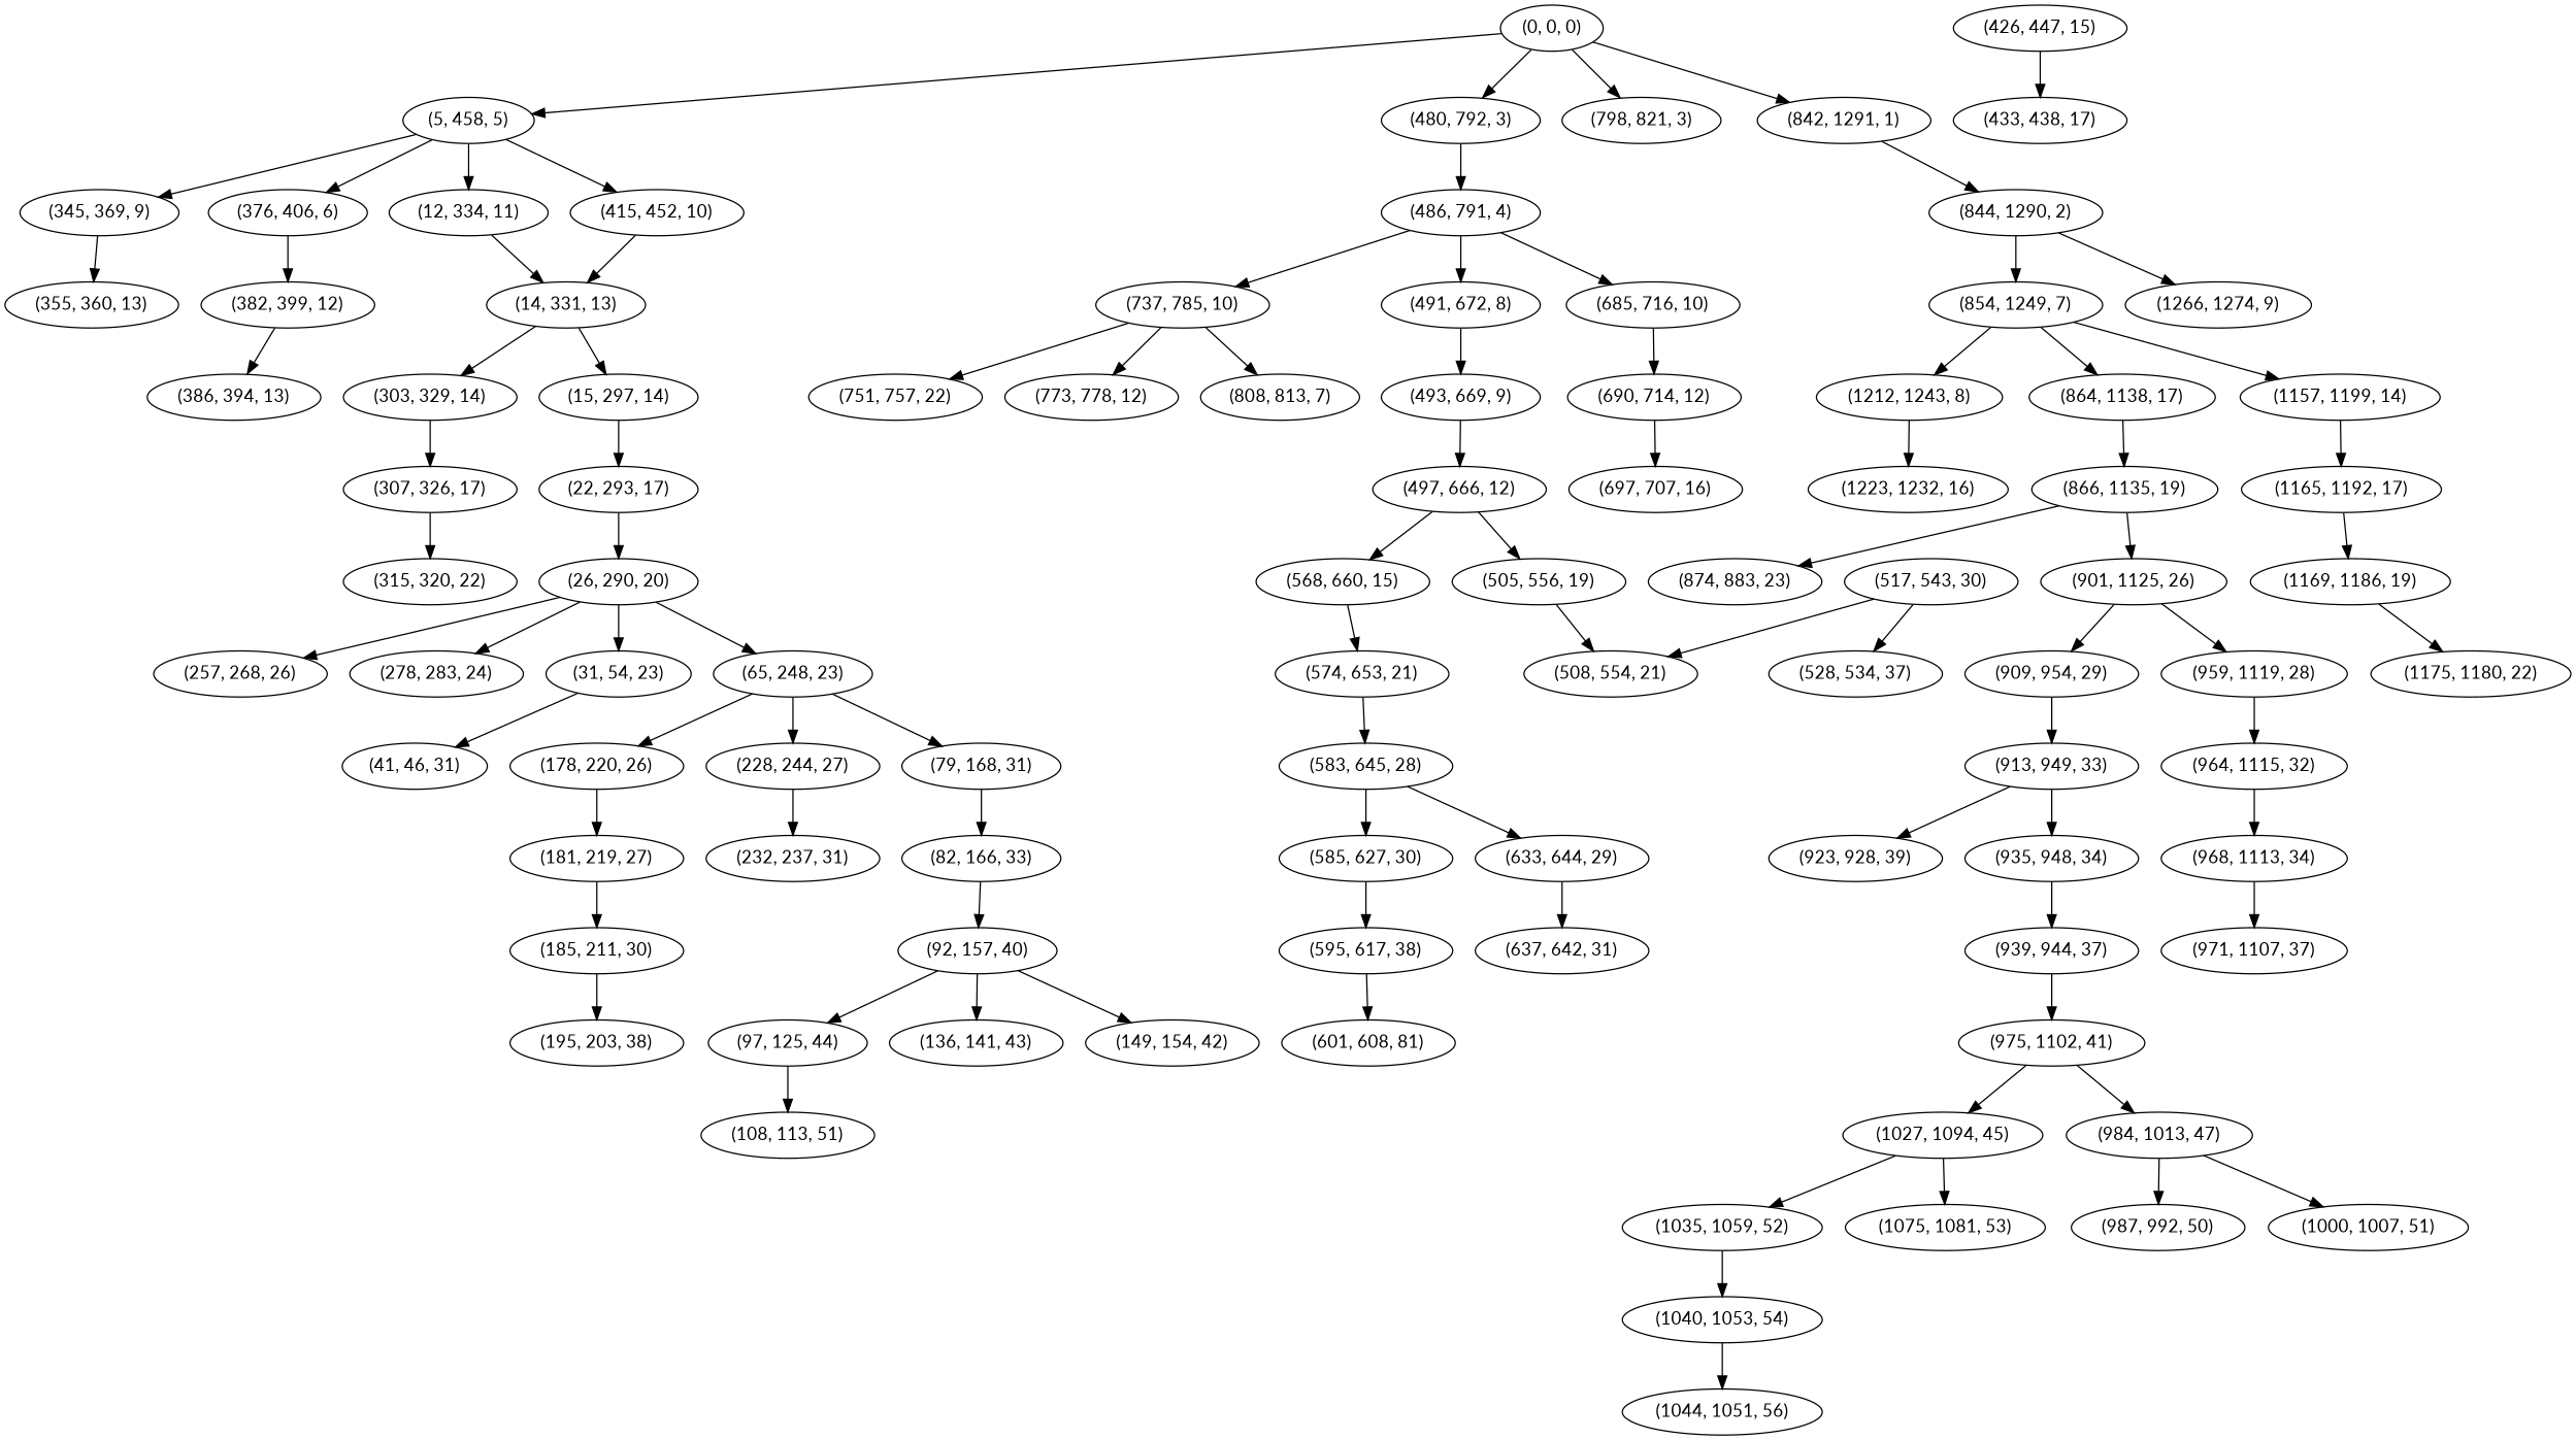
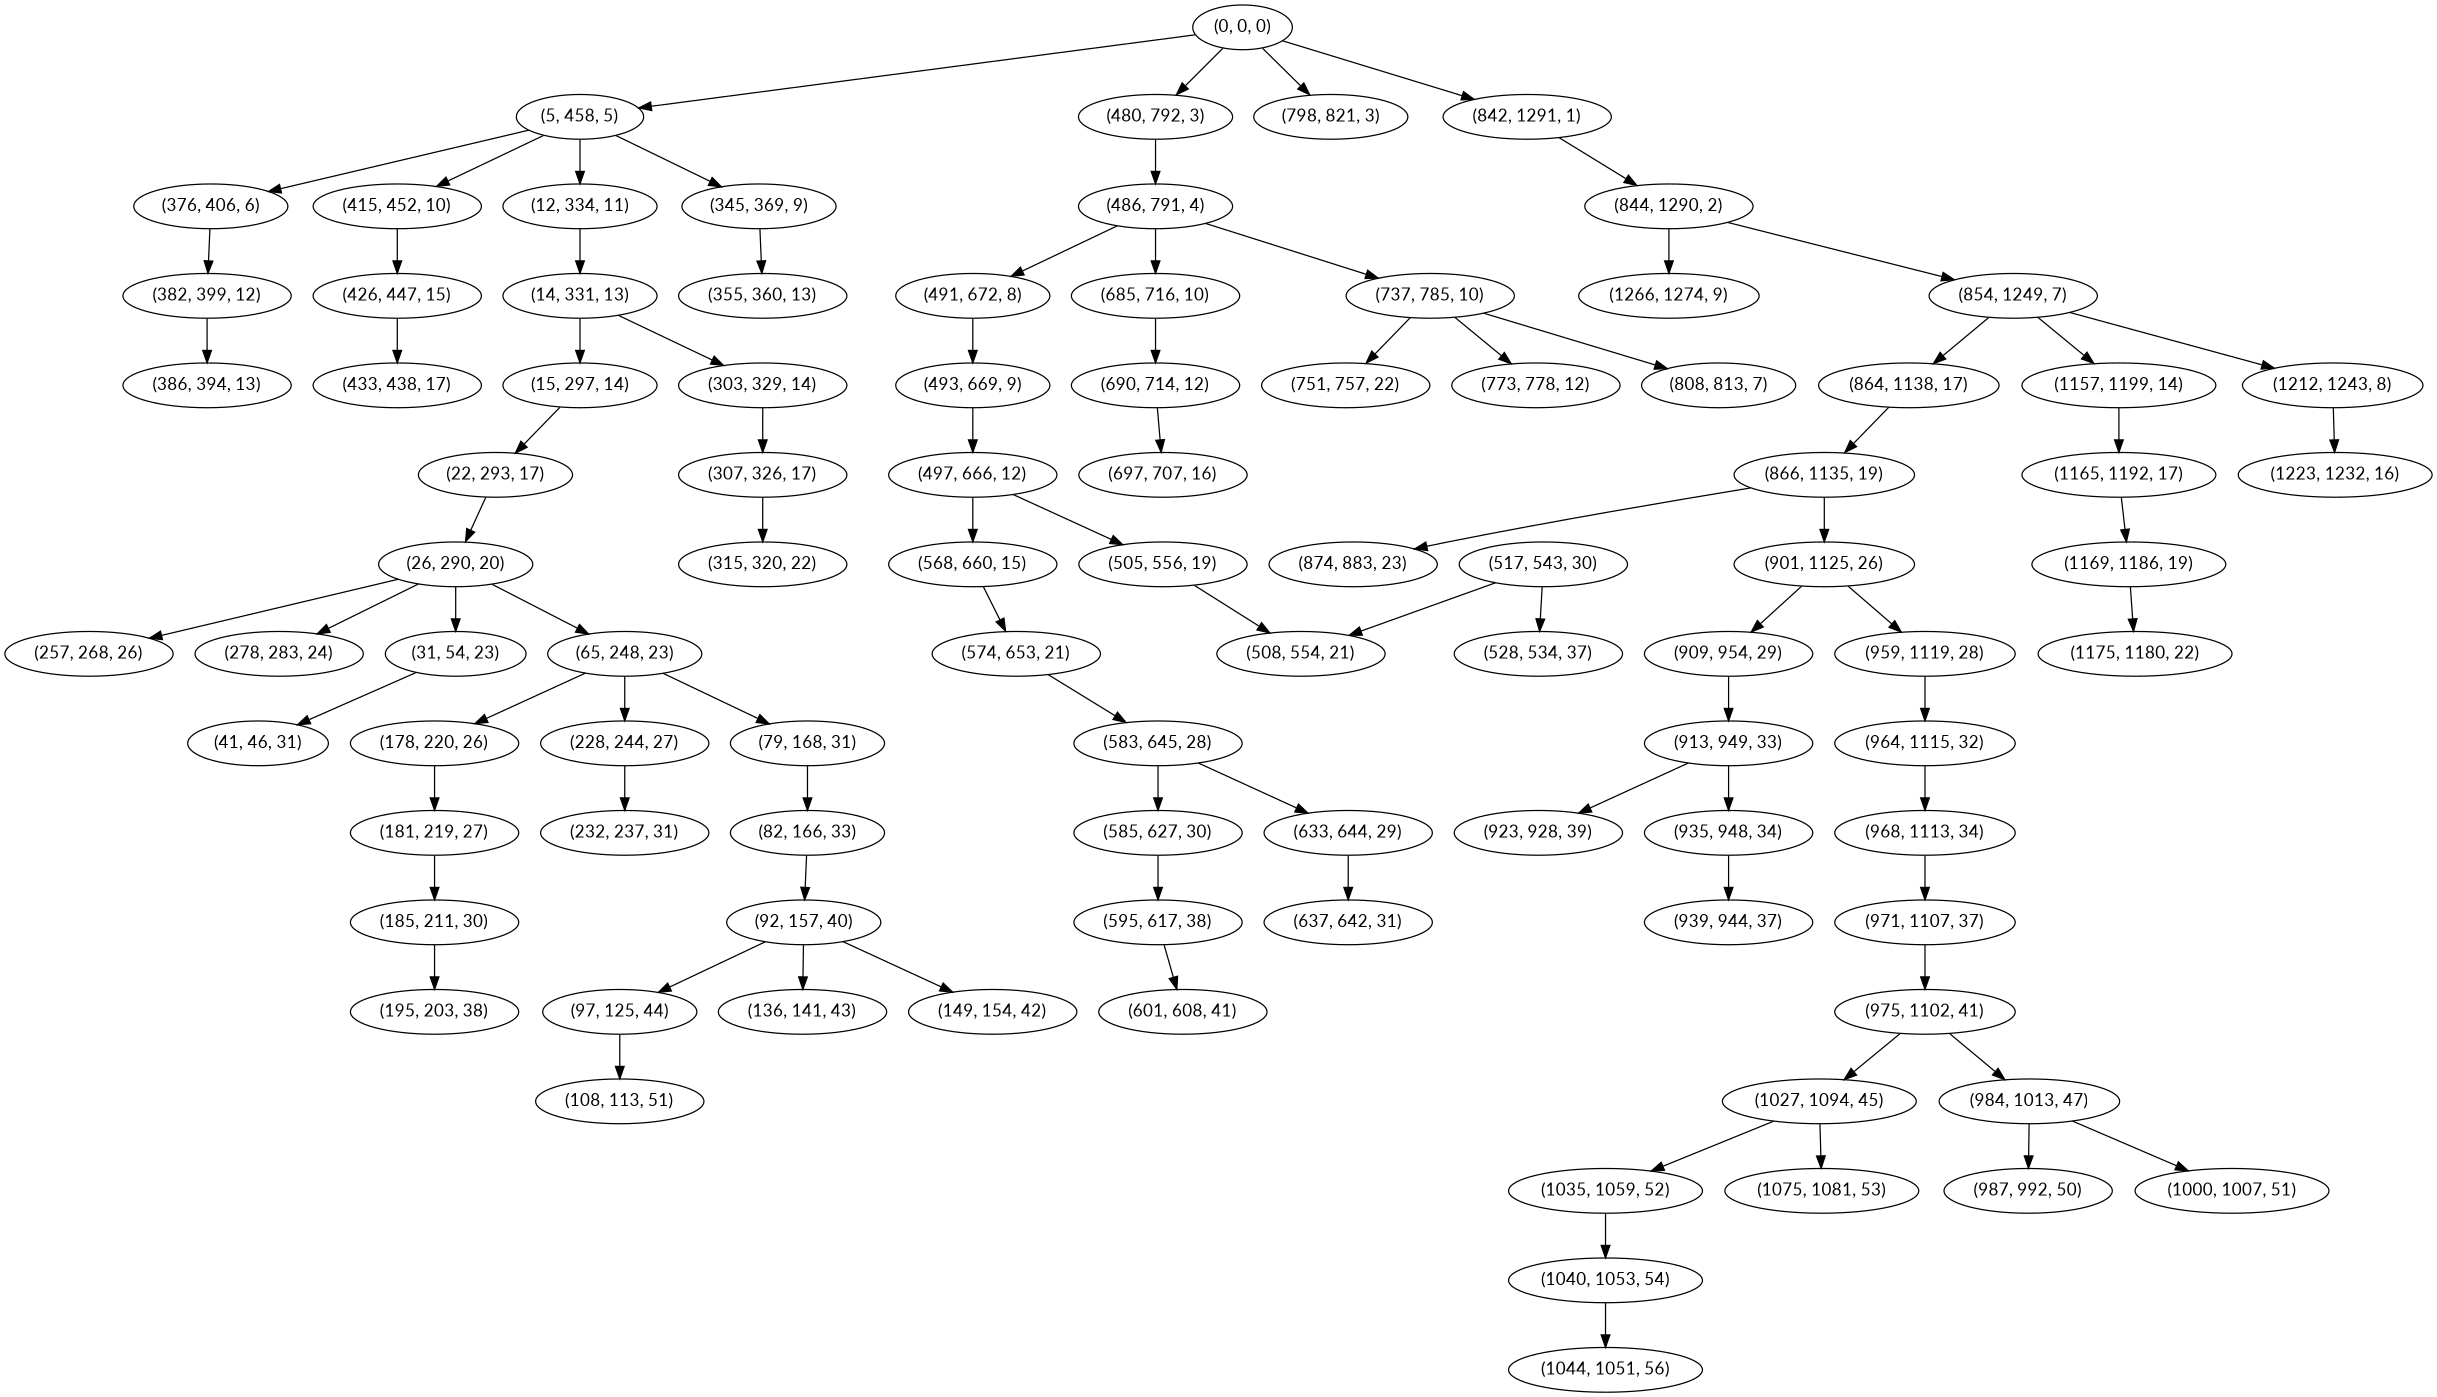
  digraph {
    fontname=Lato
    node [fontname=Lato]
    edge [fontname=Lato]
    "(0, 0, 0)"
    "(5, 458, 5)"
    "(480, 792, 3)"
    "(798, 821, 3)"
    "(842, 1291, 1)"
    "(12, 334, 11)"
    "(345, 369, 9)"
    n8 [label="(376, 406, 6)"]
    "(415, 452, 10)"
    "(486, 791, 4)"
    "(844, 1290, 2)"
    "(14, 331, 13)"
    "(355, 360, 13)"
    "(382, 399, 12)"
    "(426, 447, 15)"
    "(15, 297, 14)"
    "(303, 329, 14)"
    "(22, 293, 17)"
    "(307, 326, 17)"
    "(26, 290, 20)"
    "(31, 54, 23)"
    "(65, 248, 23)"
    "(257, 268, 26)"
    "(278, 283, 24)"
    "(41, 46, 31)"
    "(79, 168, 31)"
    "(178, 220, 26)"
    "(228, 244, 27)"
    "(82, 166, 33)"
    "(181, 219, 27)"
    "(232, 237, 31)"
    "(92, 157, 40)"
    "(97, 125, 44)"
    "(136, 141, 43)"
    "(149, 154, 42)"
    "(108, 113, 51)"
    "(185, 211, 30)"
    "(195, 203, 38)"
    "(315, 320, 22)"
    "(386, 394, 13)"
    "(433, 438, 17)"
    "(491, 672, 8)"
    "(685, 716, 10)"
    "(737, 785, 10)"
    "(493, 669, 9)"
    "(690, 714, 12)"
    "(751, 757, 22)"
    "(773, 778, 12)"
    "(808, 813, 7)"
    "(497, 666, 12)"
    "(505, 556, 19)"
    "(568, 660, 15)"
    "(508, 554, 21)"
    "(574, 653, 21)"
    "(517, 543, 30)"
    "(528, 534, 37)"
    "(583, 645, 28)"
    "(585, 627, 30)"
    "(633, 644, 29)"
    "(595, 617, 38)"
    "(637, 642, 31)"
-   "(601, 608, 41)" [label="(601, 608, 81)"]
+   "(601, 608, 41)"
    "(697, 707, 16)"
    "(854, 1249, 7)"
    "(1266, 1274, 9)"
    "(864, 1138, 17)"
    "(1157, 1199, 14)"
    "(1212, 1243, 8)"
    "(866, 1135, 19)"
    "(1165, 1192, 17)"
    "(1223, 1232, 16)"
    "(874, 883, 23)"
    "(901, 1125, 26)"
    "(909, 954, 29)"
    "(959, 1119, 28)"
    "(913, 949, 33)"
    "(964, 1115, 32)"
    "(923, 928, 39)"
    "(935, 948, 34)"
    "(939, 944, 37)"
    "(968, 1113, 34)"
    "(971, 1107, 37)"
    "(975, 1102, 41)"
    "(984, 1013, 47)"
    "(1027, 1094, 45)"
    "(987, 992, 50)"
    "(1000, 1007, 51)"
    "(1035, 1059, 52)"
    "(1075, 1081, 53)"
    "(1040, 1053, 54)"
    "(1044, 1051, 56)"
    "(1169, 1186, 19)"
    "(1175, 1180, 22)"
    "(0, 0, 0)" -> "(5, 458, 5)"
    "(0, 0, 0)" -> "(480, 792, 3)"
    "(0, 0, 0)" -> "(798, 821, 3)"
    "(0, 0, 0)" -> "(842, 1291, 1)"
    "(5, 458, 5)" -> "(12, 334, 11)"
    "(5, 458, 5)" -> "(345, 369, 9)"
    "(5, 458, 5)" -> n8
    "(5, 458, 5)" -> "(415, 452, 10)"
    "(480, 792, 3)" -> "(486, 791, 4)"
    "(842, 1291, 1)" -> "(844, 1290, 2)"
    "(12, 334, 11)" -> "(14, 331, 13)"
    "(345, 369, 9)" -> "(355, 360, 13)"
    n8 -> "(382, 399, 12)"
-   "(415, 452, 10)" -> "(14, 331, 13)"
+   "(415, 452, 10)" -> "(426, 447, 15)"
    "(486, 791, 4)" -> "(491, 672, 8)"
    "(486, 791, 4)" -> "(685, 716, 10)"
    "(486, 791, 4)" -> "(737, 785, 10)"
    "(844, 1290, 2)" -> "(854, 1249, 7)"
    "(844, 1290, 2)" -> "(1266, 1274, 9)"
    "(14, 331, 13)" -> "(15, 297, 14)"
    "(14, 331, 13)" -> "(303, 329, 14)"
    "(382, 399, 12)" -> "(386, 394, 13)"
    "(426, 447, 15)" -> "(433, 438, 17)"
    "(15, 297, 14)" -> "(22, 293, 17)"
    "(303, 329, 14)" -> "(307, 326, 17)"
    "(22, 293, 17)" -> "(26, 290, 20)"
    "(307, 326, 17)" -> "(315, 320, 22)"
    "(26, 290, 20)" -> "(31, 54, 23)"
    "(26, 290, 20)" -> "(65, 248, 23)"
    "(26, 290, 20)" -> "(257, 268, 26)"
    "(26, 290, 20)" -> "(278, 283, 24)"
    "(31, 54, 23)" -> "(41, 46, 31)"
    "(65, 248, 23)" -> "(79, 168, 31)"
    "(65, 248, 23)" -> "(178, 220, 26)"
    "(65, 248, 23)" -> "(228, 244, 27)"
    "(79, 168, 31)" -> "(82, 166, 33)"
    "(178, 220, 26)" -> "(181, 219, 27)"
    "(228, 244, 27)" -> "(232, 237, 31)"
    "(82, 166, 33)" -> "(92, 157, 40)"
    "(181, 219, 27)" -> "(185, 211, 30)"
    "(92, 157, 40)" -> "(97, 125, 44)"
    "(92, 157, 40)" -> "(136, 141, 43)"
    "(92, 157, 40)" -> "(149, 154, 42)"
    "(97, 125, 44)" -> "(108, 113, 51)"
    "(185, 211, 30)" -> "(195, 203, 38)"
    "(491, 672, 8)" -> "(493, 669, 9)"
    "(685, 716, 10)" -> "(690, 714, 12)"
    "(737, 785, 10)" -> "(751, 757, 22)"
    "(737, 785, 10)" -> "(773, 778, 12)"
    "(737, 785, 10)" -> "(808, 813, 7)"
    "(493, 669, 9)" -> "(497, 666, 12)"
    "(690, 714, 12)" -> "(697, 707, 16)"
    "(497, 666, 12)" -> "(505, 556, 19)"
    "(497, 666, 12)" -> "(568, 660, 15)"
    "(505, 556, 19)" -> "(508, 554, 21)"
    "(568, 660, 15)" -> "(574, 653, 21)"
    "(574, 653, 21)" -> "(583, 645, 28)"
    "(517, 543, 30)" -> "(508, 554, 21)"
    "(517, 543, 30)" -> "(528, 534, 37)"
    "(583, 645, 28)" -> "(585, 627, 30)"
    "(583, 645, 28)" -> "(633, 644, 29)"
    "(585, 627, 30)" -> "(595, 617, 38)"
    "(633, 644, 29)" -> "(637, 642, 31)"
    "(595, 617, 38)" -> "(601, 608, 41)"
    "(854, 1249, 7)" -> "(864, 1138, 17)"
    "(854, 1249, 7)" -> "(1157, 1199, 14)"
    "(854, 1249, 7)" -> "(1212, 1243, 8)"
    "(864, 1138, 17)" -> "(866, 1135, 19)"
    "(1157, 1199, 14)" -> "(1165, 1192, 17)"
    "(1212, 1243, 8)" -> "(1223, 1232, 16)"
    "(866, 1135, 19)" -> "(874, 883, 23)"
    "(866, 1135, 19)" -> "(901, 1125, 26)"
    "(1165, 1192, 17)" -> "(1169, 1186, 19)"
    "(901, 1125, 26)" -> "(909, 954, 29)"
    "(901, 1125, 26)" -> "(959, 1119, 28)"
    "(909, 954, 29)" -> "(913, 949, 33)"
    "(959, 1119, 28)" -> "(964, 1115, 32)"
    "(913, 949, 33)" -> "(923, 928, 39)"
    "(913, 949, 33)" -> "(935, 948, 34)"
    "(964, 1115, 32)" -> "(968, 1113, 34)"
    "(935, 948, 34)" -> "(939, 944, 37)"
    "(968, 1113, 34)" -> "(971, 1107, 37)"
-   "(939, 944, 37)" -> "(975, 1102, 41)"
+   "(971, 1107, 37)" -> "(975, 1102, 41)"
    "(975, 1102, 41)" -> "(984, 1013, 47)"
    "(975, 1102, 41)" -> "(1027, 1094, 45)"
    "(984, 1013, 47)" -> "(987, 992, 50)"
    "(984, 1013, 47)" -> "(1000, 1007, 51)"
    "(1027, 1094, 45)" -> "(1035, 1059, 52)"
    "(1027, 1094, 45)" -> "(1075, 1081, 53)"
    "(1035, 1059, 52)" -> "(1040, 1053, 54)"
    "(1040, 1053, 54)" -> "(1044, 1051, 56)"
    "(1169, 1186, 19)" -> "(1175, 1180, 22)"
  }
